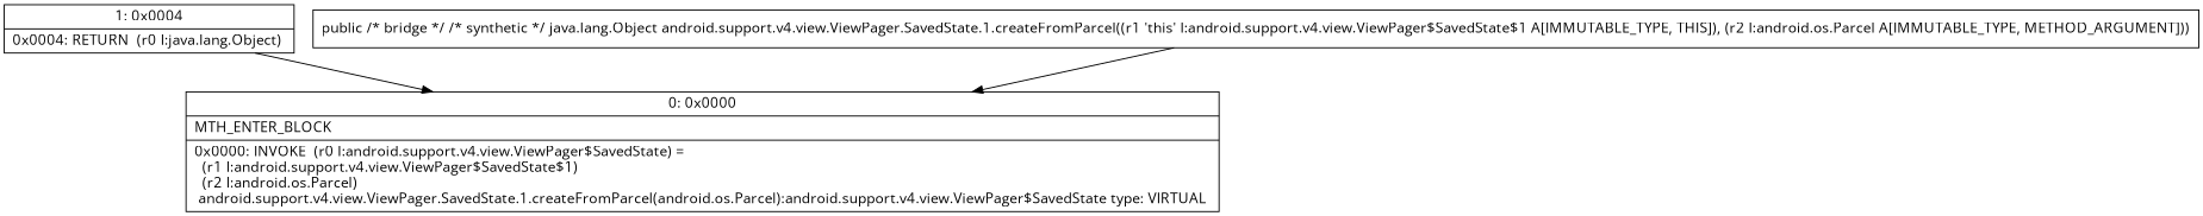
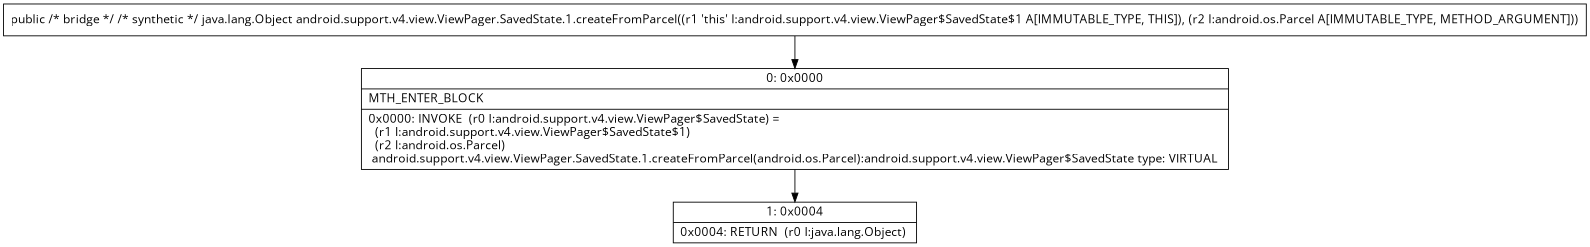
  digraph {
    fontname="Open Sans"
    node [shape=record fontname="Open Sans"]
    edge [fontname="Open Sans"]
    n1 [label="{0\:\ 0x0000|MTH_ENTER_BLOCK\l|0x0000: INVOKE  (r0 I:android.support.v4.view.ViewPager$SavedState) = \l  (r1 I:android.support.v4.view.ViewPager$SavedState$1)\l  (r2 I:android.os.Parcel)\l android.support.v4.view.ViewPager.SavedState.1.createFromParcel(android.os.Parcel):android.support.v4.view.ViewPager$SavedState type: VIRTUAL \l}"]
    n2 [label="{1\:\ 0x0004|0x0004: RETURN  (r0 I:java.lang.Object) \l}"]
    n3 [label="{public \/* bridge *\/ \/* synthetic *\/ java.lang.Object android.support.v4.view.ViewPager.SavedState.1.createFromParcel((r1 'this' I:android.support.v4.view.ViewPager$SavedState$1 A[IMMUTABLE_TYPE, THIS]), (r2 I:android.os.Parcel A[IMMUTABLE_TYPE, METHOD_ARGUMENT])) }"]
-   n2 -> n1
+   n1 -> n2
    n3 -> n1
  }
